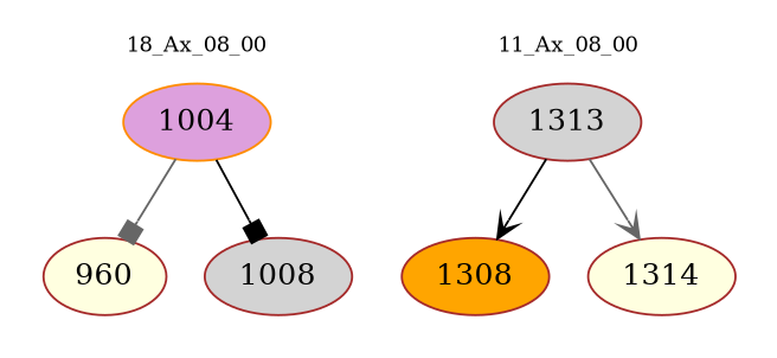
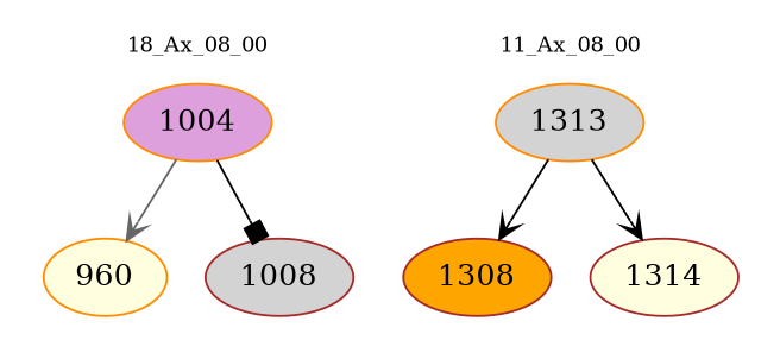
  digraph {
    node [color=brown fillcolor=lightyellow style=filled]
    edge [arrowhead=box color=gray40]
    n1 [color=darkorange fillcolor=plum label=1004]
-   n2 [label=960]
+   n2 [color=darkorange label=960]
    n3 [fillcolor=lightgrey label=1008]
-   n4 [fillcolor=lightgrey label=1313]
+   n4 [color=darkorange fillcolor=lightgrey label=1313]
    n5 [fillcolor=orange label=1308]
    n6 [label=1314]
    subgraph cluster_1 {
      color=white
      fontsize=10
      label="18_Ax_08_00"
      n1
      n2
      n3
    }
    subgraph cluster_2 {
      color=white
      fontsize=10
      label="11_Ax_08_00"
      n4
      n5
      n6
    }
-   n1 -> n2
+   n1 -> n2 [arrowhead=vee]
    n1 -> n3 [color=black]
    n4 -> n5 [arrowhead=vee color=black]
-   n4 -> n6 [arrowhead=vee]
+   n4 -> n6 [arrowhead=vee color=black]
  }
